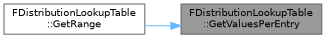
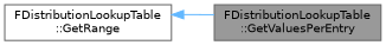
  digraph {
    rankdir=RL
    node [fontname=Helvetica fontsize=10 shape=box style=filled]
    n1 [color=gray40 fillcolor=grey60 fontcolor=black height=0.2 label="FDistributionLookupTable\l::GetValuesPerEntry" width=0.4]
    n2 [color=grey40 fillcolor=white height=0.2 label="FDistributionLookupTable\l::GetRange" width=0.4]
-   n1 -> n2 [color=steelblue1 dir=back fontname=Helvetica fontsize=10 labelfontname=Helvetica labelfontsize=10 style=solid]
+   n2 -> n1 [color=steelblue1 dir=back fontname=Helvetica fontsize=10 labelfontname=Helvetica labelfontsize=10 style=solid]
  }
